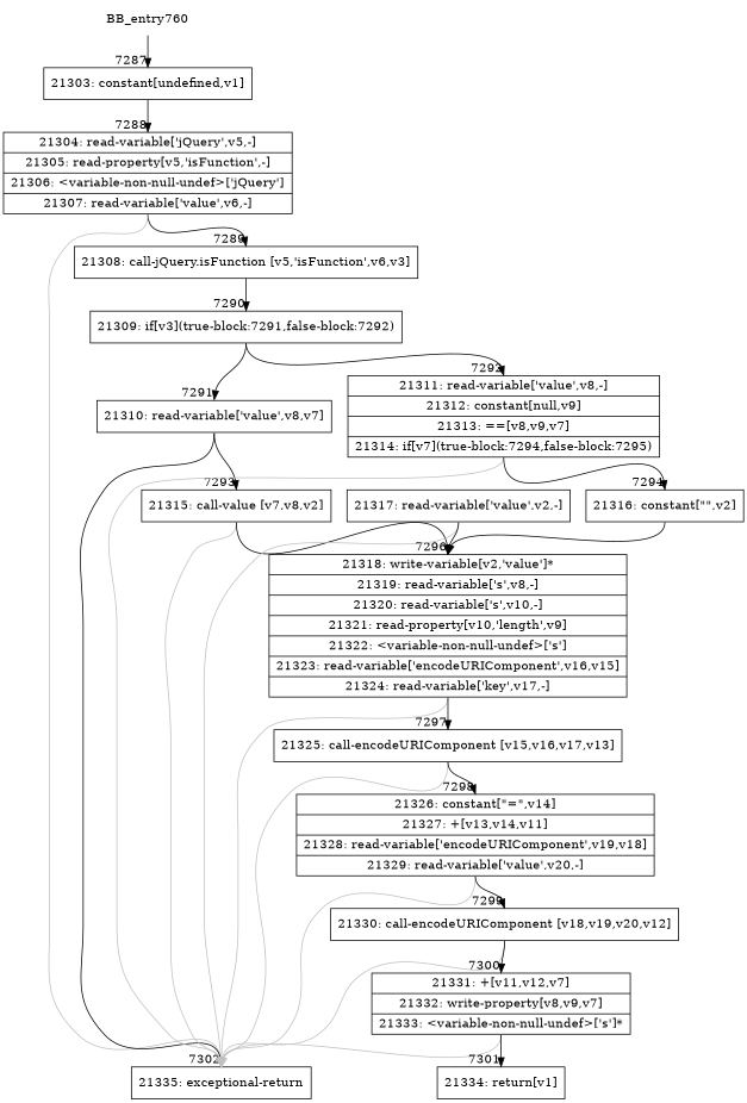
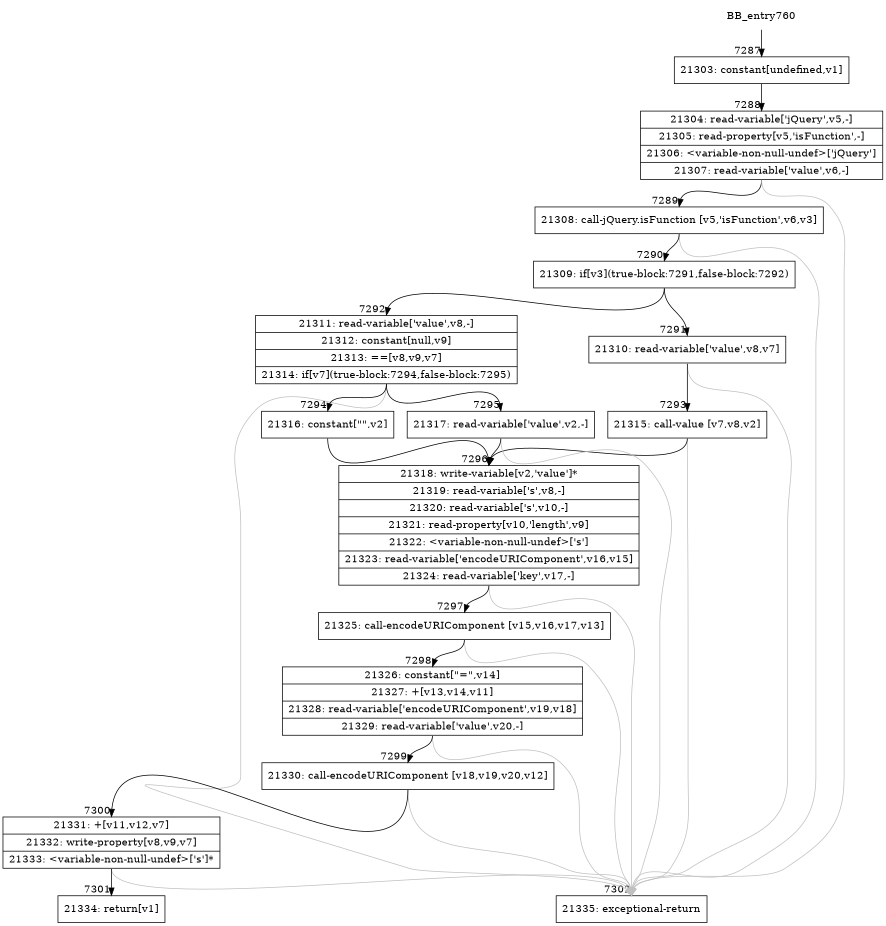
  digraph {
    rankdir=TD
    node [shape=record]
    edge [headport=n tailport=s]
    n1 [label=BB_entry760 shape=none]
    n2 [label="{21303: constant[undefined,v1]}"]
    n3 [label="{21304: read-variable['jQuery',v5,-]|21305: read-property[v5,'isFunction',-]|21306: \<variable-non-null-undef\>['jQuery']|21307: read-variable['value',v6,-]}"]
    n4 [label="{21308: call-jQuery.isFunction [v5,'isFunction',v6,v3]}"]
    n5 [label="{21335: exceptional-return}"]
    n6 [label="{21309: if[v3](true-block:7291,false-block:7292)}"]
    n7 [label="{21310: read-variable['value',v8,v7]}"]
    n8 [label="{21311: read-variable['value',v8,-]|21312: constant[null,v9]|21313: ==[v8,v9,v7]|21314: if[v7](true-block:7294,false-block:7295)}"]
    n9 [label="{21315: call-value [v7,v8,v2]}"]
    n10 [label="{21316: constant[\"\",v2]}"]
    n11 [label="{21317: read-variable['value',v2,-]}"]
    n12 [label="{21318: write-variable[v2,'value']*|21319: read-variable['s',v8,-]|21320: read-variable['s',v10,-]|21321: read-property[v10,'length',v9]|21322: \<variable-non-null-undef\>['s']|21323: read-variable['encodeURIComponent',v16,v15]|21324: read-variable['key',v17,-]}"]
    n13 [label="{21325: call-encodeURIComponent [v15,v16,v17,v13]}"]
    n14 [label="{21326: constant[\"=\",v14]|21327: +[v13,v14,v11]|21328: read-variable['encodeURIComponent',v19,v18]|21329: read-variable['value',v20,-]}"]
    n15 [label="{21330: call-encodeURIComponent [v18,v19,v20,v12]}"]
    n16 [label="{21331: +[v11,v12,v7]|21332: write-property[v8,v9,v7]|21333: \<variable-non-null-undef\>['s']*}"]
    n17 [label="{21334: return[v1]}"]
    n1 -> n2 [headlabel="    7287"]
    n2 -> n3 [headlabel="      7288"]
    n3 -> n4 [headlabel="      7289"]
    n3 -> n5 [color=gray headlabel="      7302"]
+   n4 -> n5 [color=gray]
    n4 -> n6 [headlabel="      7290"]
    n6 -> n7 [headlabel="      7291"]
    n6 -> n8 [headlabel="      7292"]
-   n7 -> n5 [color=black]
+   n7 -> n5 [color=gray]
    n7 -> n9 [headlabel="      7293"]
    n8 -> n5 [color=gray]
    n8 -> n10 [headlabel="      7294"]
+   n8 -> n11 [headlabel="      7295"]
    n9 -> n5 [color=gray]
    n9 -> n12 [headlabel="      7296"]
    n10 -> n12
    n11 -> n5 [color=gray]
    n11 -> n12
    n12 -> n5 [color=gray]
    n12 -> n13 [headlabel="      7297"]
    n13 -> n5 [color=gray]
    n13 -> n14 [headlabel="      7298"]
    n14 -> n5 [color=gray]
    n14 -> n15 [headlabel="      7299"]
    n15 -> n5 [color=gray]
    n15 -> n16 [headlabel="      7300"]
    n16 -> n5 [color=gray]
    n16 -> n17 [headlabel="      7301"]
  }
